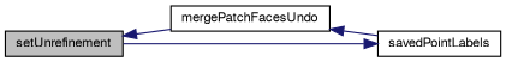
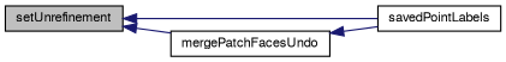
  digraph {
    rankdir=LR
    node [color=black fontname=FreeSans fontsize=10 shape=record]
    edge [color=midnightblue dir=back fontname=FreeSans fontsize=10 labelfontname=FreeSans labelfontsize=10 style=solid]
    n1 [fillcolor=grey75 fontcolor=black height=0.2 label=setUnrefinement style=filled width=0.4]
    n2 [height=0.2 label=savedPointLabels width=0.4]
    n3 [height=0.2 label=mergePatchFacesUndo width=0.4]
-   n2 -> n1
+   n1 -> n2
    n1 -> n3
    n3 -> n2
  }
